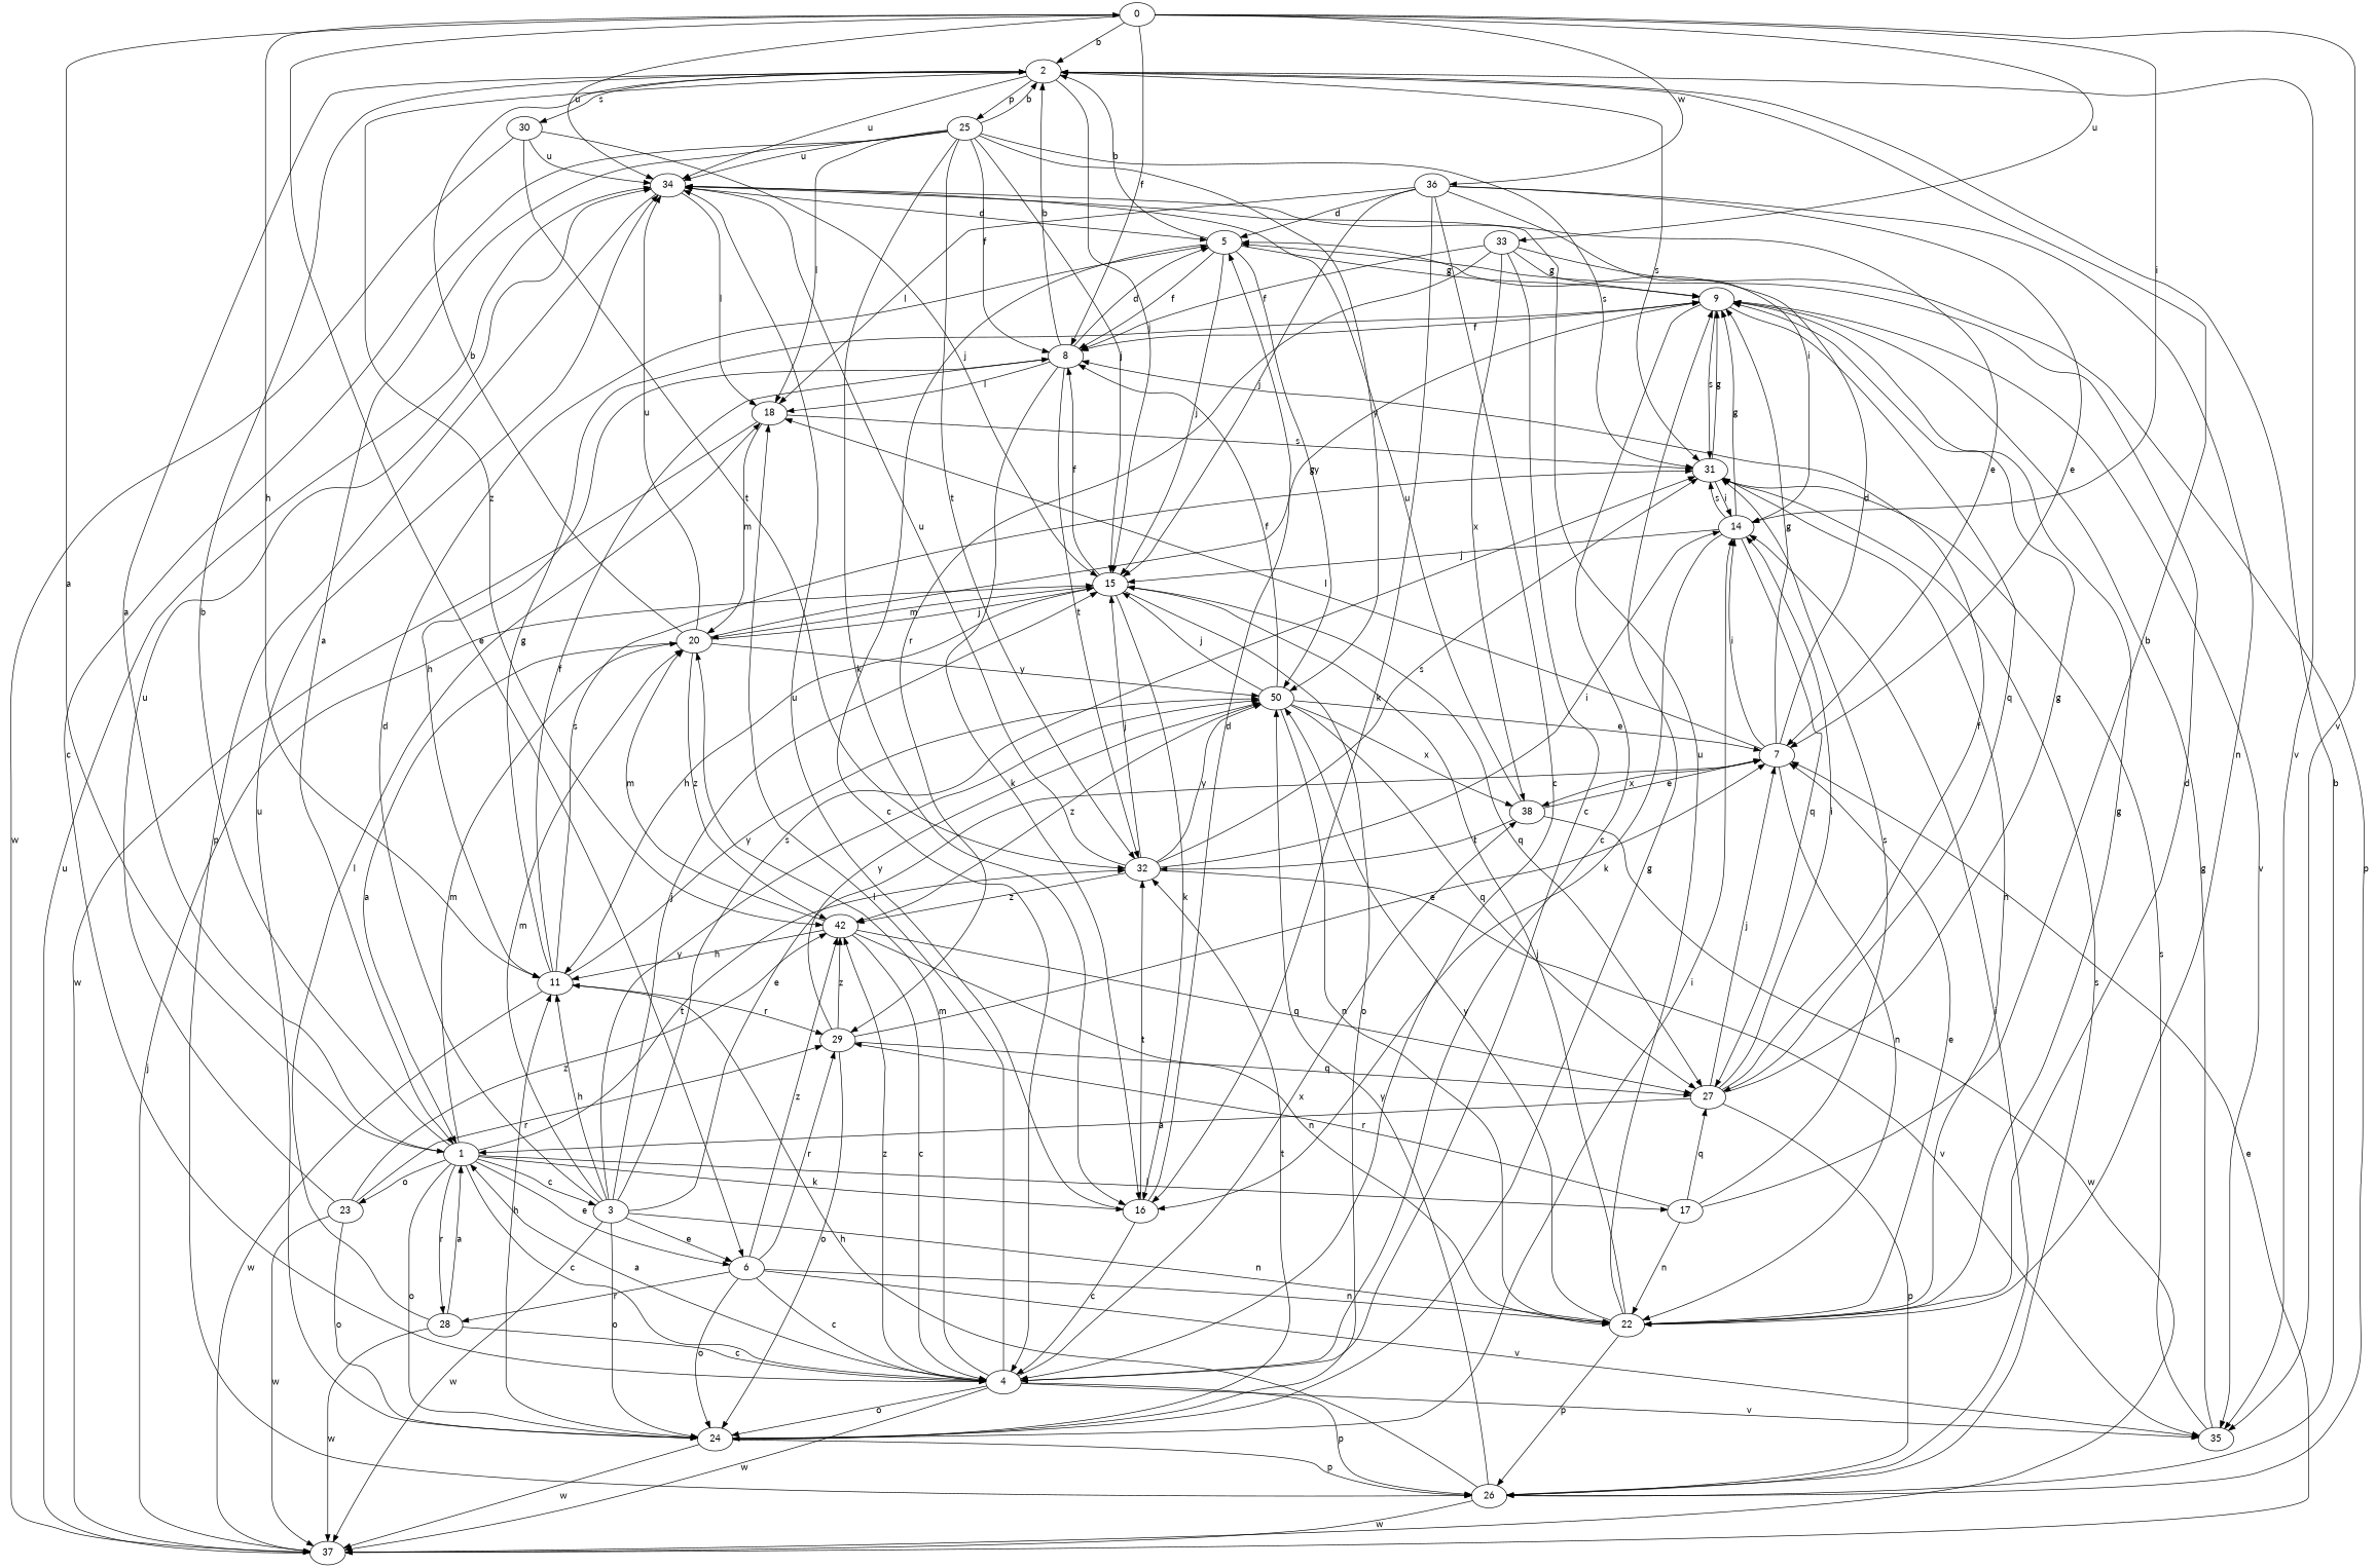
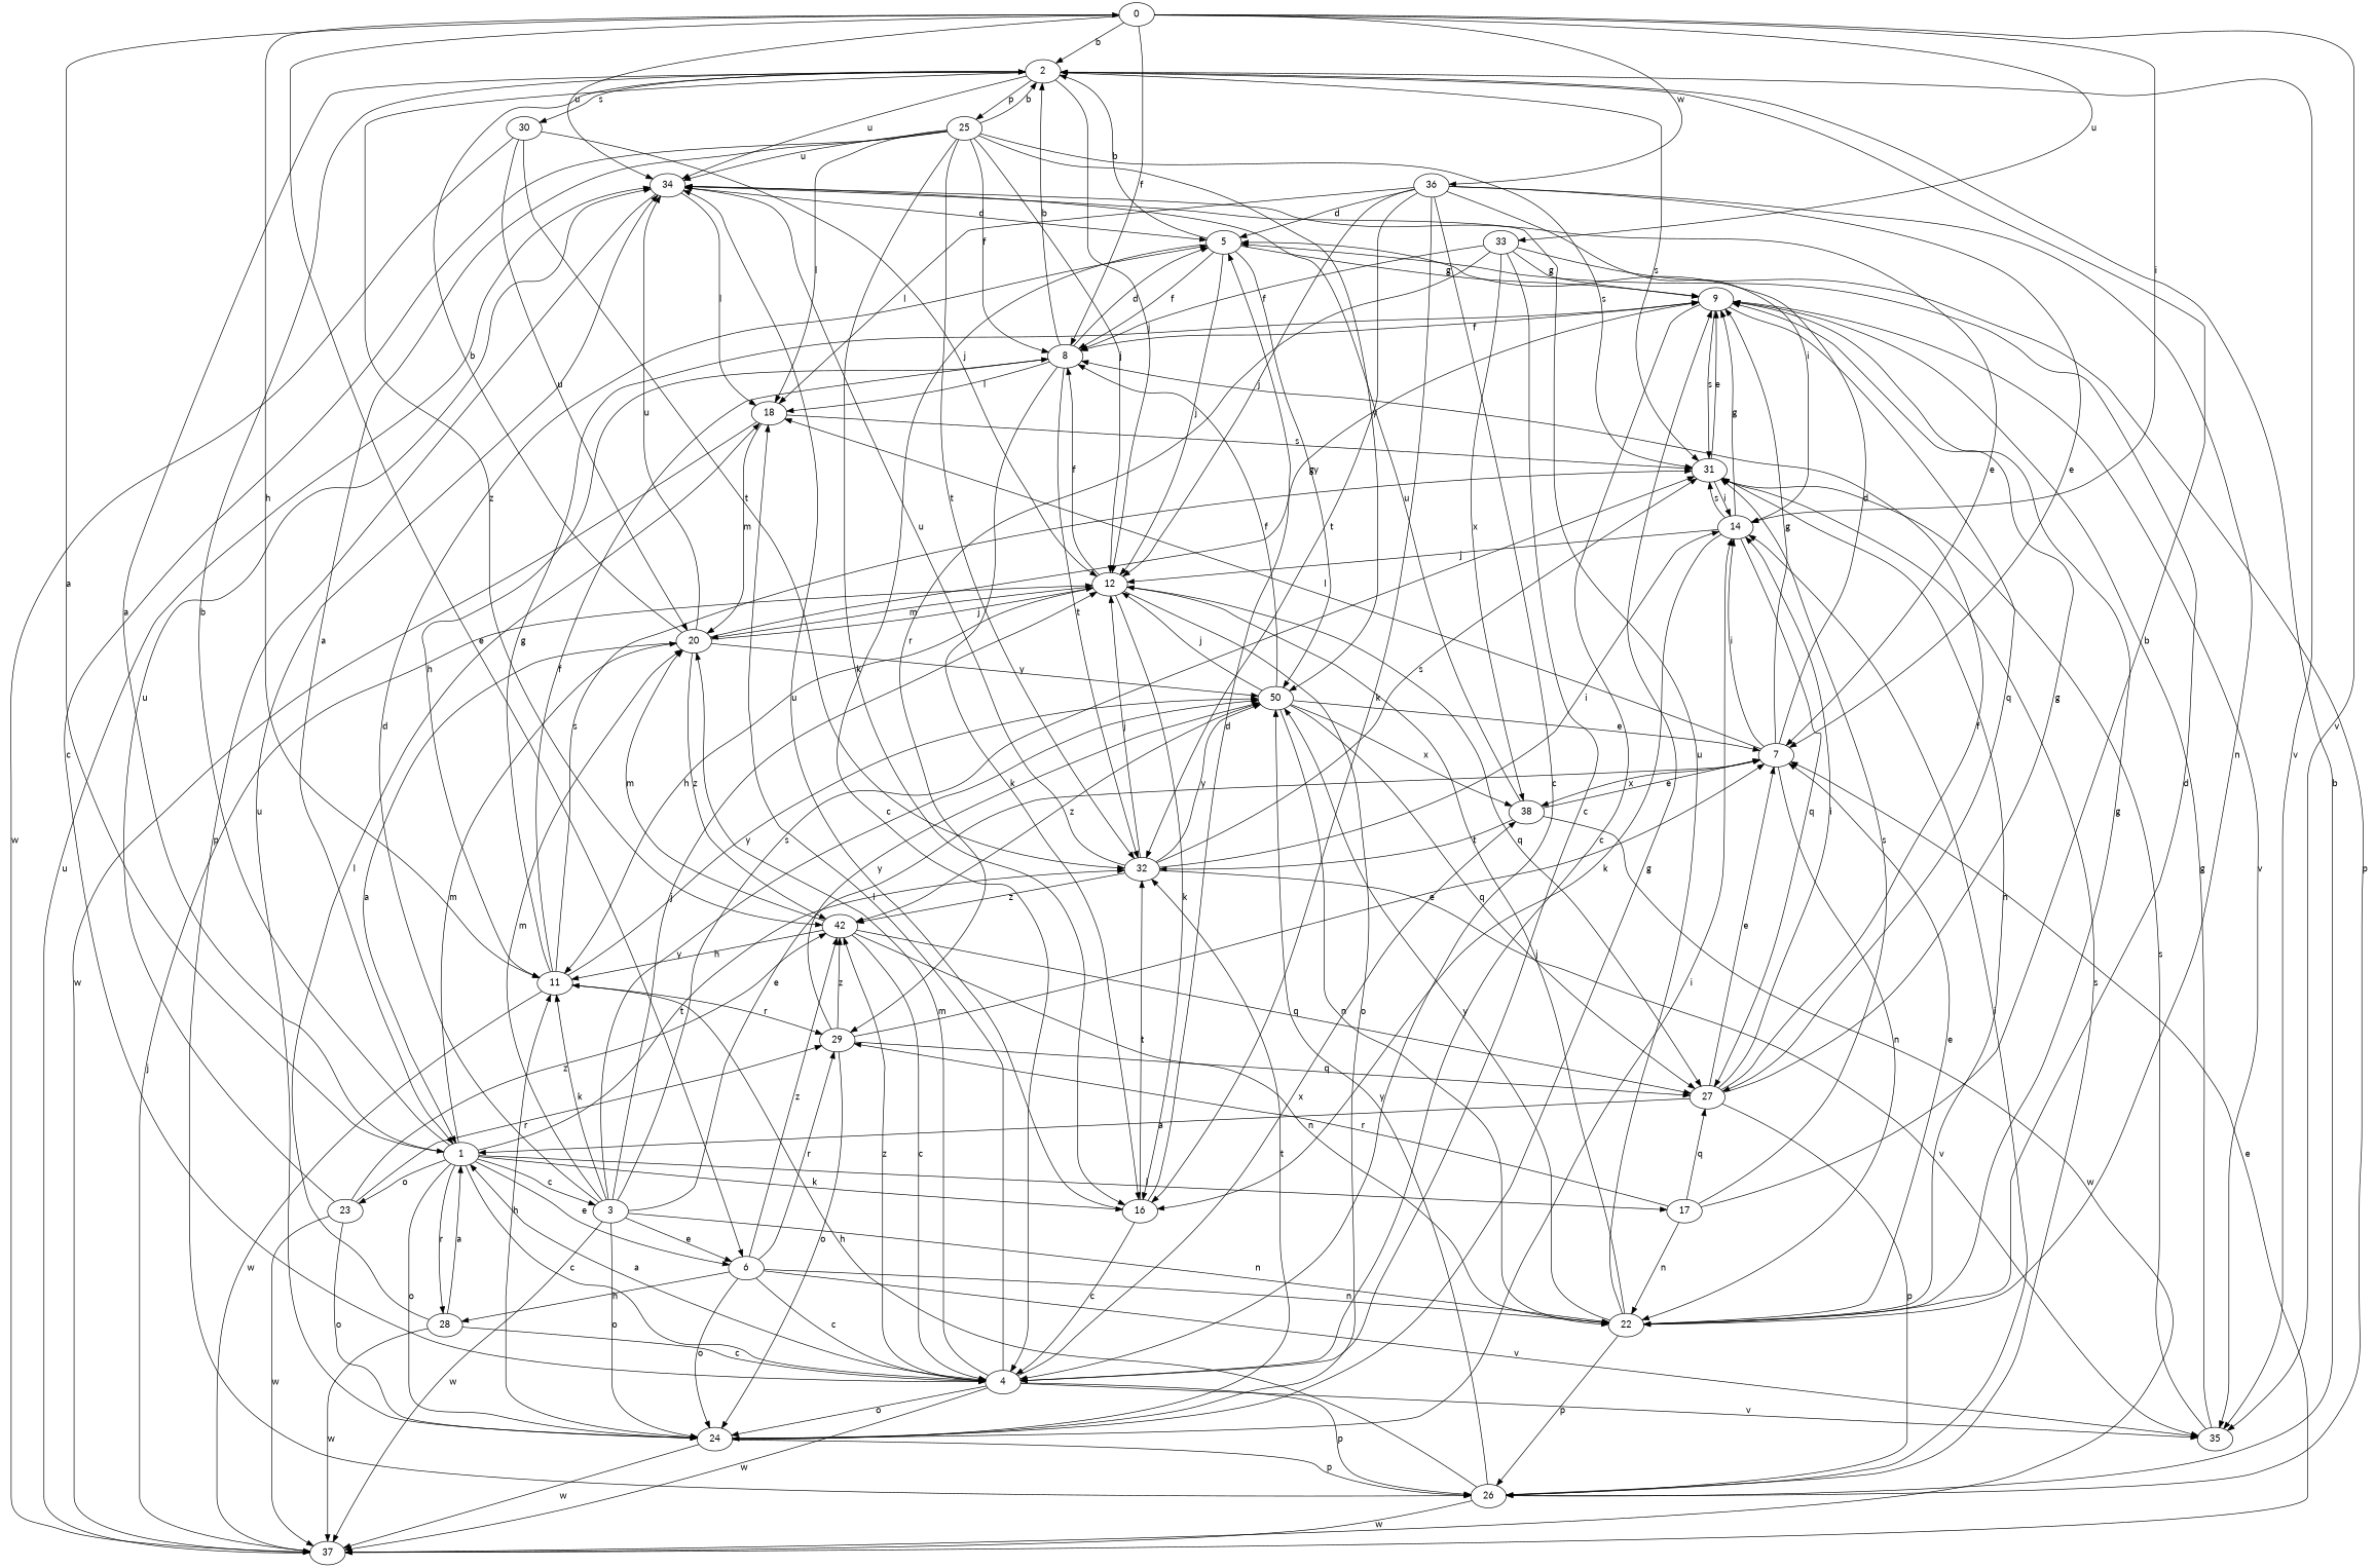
  strict digraph {
    fontname=Lato
    node [fontname=Lato]
    edge [fontname=Lato]
    0
    2
    6
    8
    11
    14
    33
    34
    35
    36
    1
-   15
+   15 [label=12]
    25
    30
    31
    42
    4
    24
    28
    22
    29
    16
    32
    5
    18
    37
    n27 [label=50]
    9
    27
    26
    38
    7
    3
    17
    20
    23
    0 -> 2 [label=b]
    0 -> 6 [label=e]
    0 -> 8 [label=f]
    0 -> 11 [label=h]
    0 -> 14 [label=i]
    0 -> 33 [label=u]
    0 -> 34 [label=u]
    0 -> 35 [label=v]
    0 -> 36 [label=w]
    2 -> 34 [label=u]
    2 -> 35 [label=v]
    2 -> 1 [label=a]
    2 -> 15 [label=j]
    2 -> 25 [label=p]
    2 -> 30 [label=s]
    2 -> 31 [label=s]
    2 -> 42 [label=z]
    6 -> 35 [label=v]
    6 -> 42 [label=z]
    6 -> 4 [label=c]
    6 -> 24 [label=o]
-   6 -> 28 [label=r]
+   6 -> 28 [label=h]
    6 -> 22 [label=n]
    6 -> 29 [label=r]
    8 -> 2 [label=b]
    8 -> 11 [label=h]
    8 -> 16 [label=k]
    8 -> 32 [label=t]
    8 -> 5 [label=d]
    8 -> 18 [label=l]
    11 -> 8 [label=f]
    11 -> 31 [label=s]
    11 -> 29 [label=r]
    11 -> 37 [label=w]
    11 -> n27 [label=y]
    11 -> 9 [label=g]
    14 -> 15 [label=j]
    14 -> 31 [label=s]
    14 -> 16 [label=k]
    14 -> 9 [label=g]
    14 -> 27 [label=q]
    33 -> 8 [label=f]
    33 -> 4 [label=c]
    33 -> 29 [label=r]
    33 -> 9 [label=g]
    33 -> 26 [label=p]
    33 -> 38 [label=x]
    34 -> 5 [label=d]
    34 -> 18 [label=l]
    34 -> 26 [label=p]
    34 -> 7 [label=e]
    35 -> 31 [label=s]
    35 -> 9 [label=g]
    36 -> 14 [label=i]
    36 -> 15 [label=j]
    36 -> 4 [label=c]
    36 -> 22 [label=n]
    36 -> 16 [label=k]
+   36 -> 32 [label=t]
    36 -> 5 [label=d]
    36 -> 18 [label=l]
    36 -> 7 [label=e]
    1 -> 0 [label=a]
    1 -> 2 [label=b]
    1 -> 6 [label=e]
    1 -> 4 [label=c]
    1 -> 24 [label=o]
    1 -> 28 [label=r]
    1 -> 16 [label=k]
    1 -> 32 [label=t]
    1 -> 3 [label=c]
    1 -> 17 [label=l]
    1 -> 20 [label=m]
    1 -> 23 [label=o]
    15 -> 8 [label=f]
    15 -> 11 [label=h]
    15 -> 24 [label=o]
    15 -> 16 [label=k]
    15 -> 27 [label=q]
    15 -> 20 [label=m]
    25 -> 2 [label=b]
    25 -> 8 [label=f]
    25 -> 34 [label=u]
    25 -> 1 [label=a]
    25 -> 15 [label=j]
    25 -> 31 [label=s]
    25 -> 4 [label=c]
    25 -> 16 [label=k]
    25 -> 32 [label=t]
    25 -> 18 [label=l]
    25 -> n27 [label=y]
-   30 -> 34 [label=u]
+   30 -> 20 [label=u]
    30 -> 15 [label=j]
    30 -> 32 [label=t]
    30 -> 37 [label=w]
    31 -> 14 [label=i]
    31 -> 22 [label=n]
-   31 -> 9 [label=g]
+   31 -> 9 [label=e]
    42 -> 11 [label=h]
    42 -> 4 [label=c]
    42 -> 22 [label=n]
    42 -> 27 [label=q]
    42 -> 20 [label=m]
    4 -> 35 [label=v]
    4 -> 1 [label=a]
    4 -> 42 [label=z]
    4 -> 24 [label=o]
    4 -> 18 [label=l]
    4 -> 37 [label=w]
    4 -> 26 [label=p]
    4 -> 38 [label=x]
    4 -> 20 [label=m]
    24 -> 11 [label=h]
    24 -> 14 [label=i]
    24 -> 34 [label=u]
    24 -> 32 [label=t]
    24 -> 37 [label=w]
    24 -> 9 [label=g]
    24 -> 26 [label=p]
    28 -> 1 [label=a]
    28 -> 4 [label=c]
    28 -> 18 [label=l]
    28 -> 37 [label=w]
    22 -> 34 [label=u]
    22 -> 15 [label=j]
    22 -> 5 [label=d]
    22 -> n27 [label=y]
    22 -> 9 [label=g]
    22 -> 26 [label=p]
    22 -> 7 [label=e]
    29 -> 42 [label=z]
    29 -> 24 [label=o]
    29 -> n27 [label=y]
    29 -> 27 [label=q]
    29 -> 7 [label=e]
    16 -> 34 [label=u]
    16 -> 4 [label=c]
    16 -> 32 [label=t]
    16 -> 5 [label=d]
    32 -> 14 [label=i]
    32 -> 34 [label=u]
    32 -> 35 [label=v]
    32 -> 15 [label=j]
    32 -> 31 [label=s]
    32 -> 42 [label=z]
    32 -> n27 [label=y]
    5 -> 2 [label=b]
    5 -> 8 [label=f]
    5 -> 15 [label=j]
    5 -> 4 [label=c]
    5 -> n27 [label=y]
    5 -> 9 [label=g]
    18 -> 31 [label=s]
    18 -> 37 [label=w]
    18 -> 20 [label=m]
    37 -> 34 [label=u]
    37 -> 15 [label=j]
    37 -> 7 [label=e]
    n27 -> 8 [label=f]
    n27 -> 15 [label=j]
    n27 -> 42 [label=z]
    n27 -> 22 [label=n]
    n27 -> 27 [label=q]
    n27 -> 38 [label=x]
    n27 -> 7 [label=e]
    9 -> 8 [label=f]
    9 -> 35 [label=v]
    9 -> 31 [label=s]
    9 -> 4 [label=c]
    9 -> 27 [label=q]
    27 -> 8 [label=f]
    27 -> 14 [label=i]
    27 -> 1 [label=a]
    27 -> 9 [label=g]
    27 -> 26 [label=p]
-   27 -> 7 [label=j]
+   27 -> 7 [label=e]
    26 -> 2 [label=b]
    26 -> 11 [label=h]
    26 -> 14 [label=i]
    26 -> 31 [label=s]
    26 -> 37 [label=w]
    26 -> n27 [label=y]
    38 -> 34 [label=u]
    38 -> 32 [label=t]
    38 -> 37 [label=w]
    38 -> 7 [label=e]
    7 -> 14 [label=i]
    7 -> 22 [label=n]
    7 -> 5 [label=d]
    7 -> 18 [label=l]
    7 -> 9 [label=g]
    7 -> 38 [label=x]
    3 -> 6 [label=e]
-   3 -> 11 [label=h]
+   3 -> 11 [label=k]
    3 -> 15 [label=j]
    3 -> 31 [label=s]
    3 -> 24 [label=o]
    3 -> 22 [label=n]
    3 -> 5 [label=d]
    3 -> 37 [label=w]
    3 -> n27 [label=y]
    3 -> 7 [label=e]
    3 -> 20 [label=m]
    17 -> 2 [label=b]
    17 -> 31 [label=s]
    17 -> 22 [label=n]
    17 -> 29 [label=r]
    17 -> 27 [label=q]
    20 -> 2 [label=b]
    20 -> 34 [label=u]
    20 -> 1 [label=a]
    20 -> 15 [label=j]
    20 -> 42 [label=z]
    20 -> n27 [label=y]
    20 -> 9 [label=g]
    23 -> 34 [label=u]
    23 -> 42 [label=z]
    23 -> 24 [label=o]
    23 -> 29 [label=r]
    23 -> 37 [label=w]
  }
